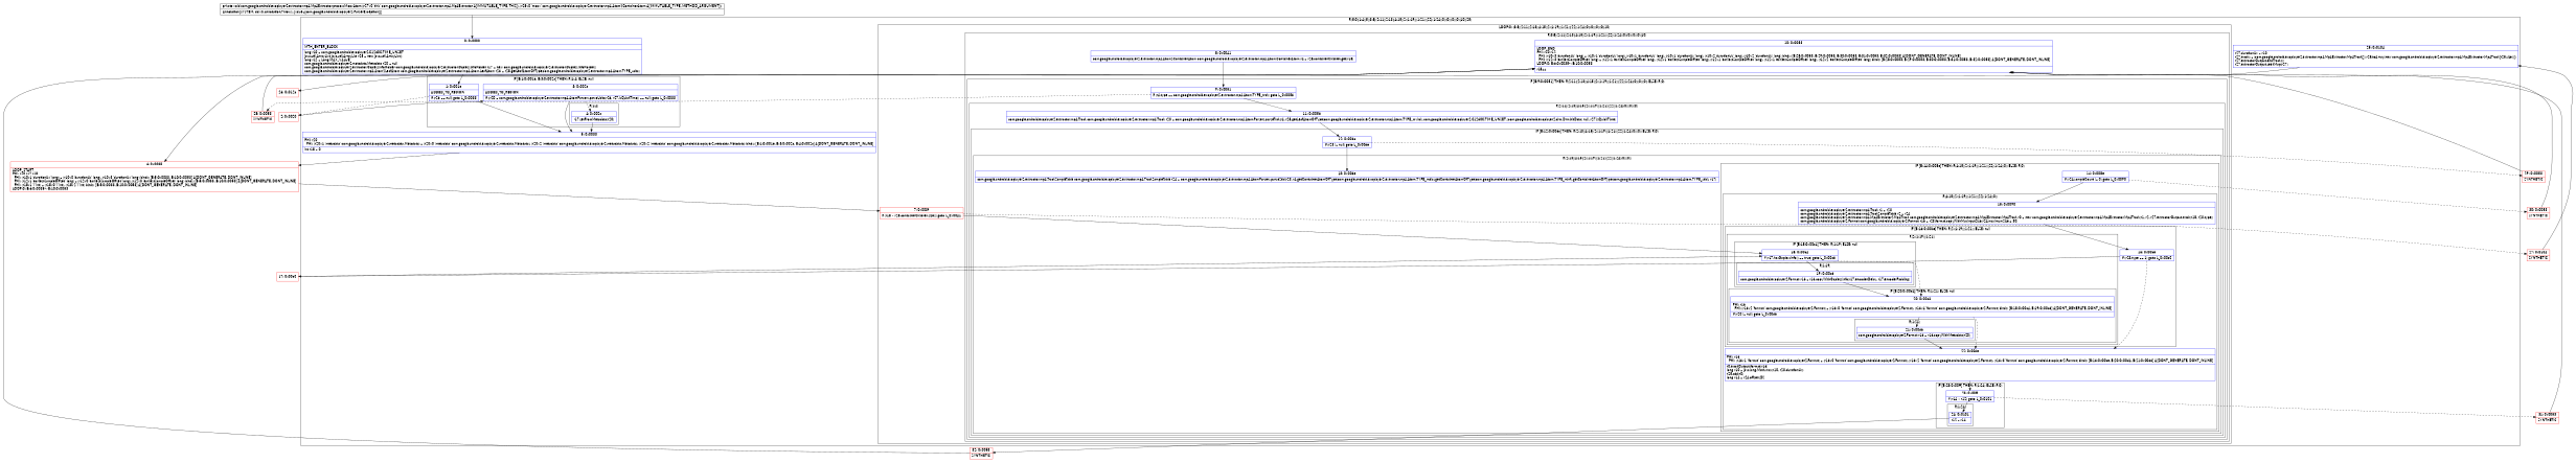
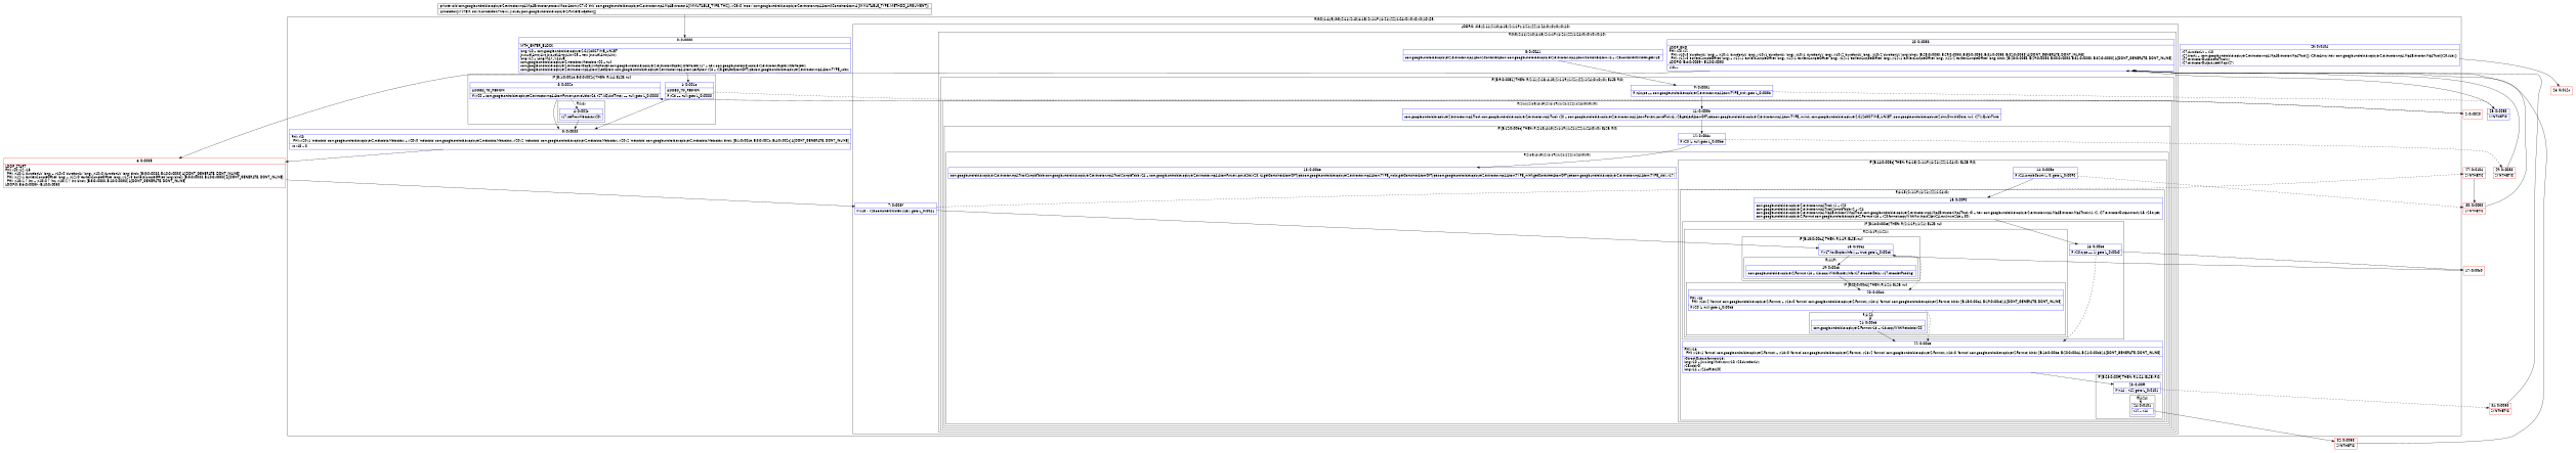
  digraph {
    fontname=Lato
    node [color=blue fontname=Lato shape=record]
    edge [fontname=Lato]
    n1 [label="{4\:\ 0x002c|r17.setFromMetadata(r20)\l}"]
    n2 [label="{1\:\ 0x001e|ADDED_TO_REGION\l|if (r26 == null) goto L_0x0033\l}"]
    n3 [label="{3\:\ 0x002a|ADDED_TO_REGION\l|if ((r20 = com.google.android.exoplayer2.extractor.mp4.AtomParsers.parseUdta(r26, r27.isQuickTime)) == null) goto L_0x0033\l}"]
    n4 [label="{19\:\ 0x00c6|com.google.android.exoplayer2.Format r16 = r16.copyWithGaplessInfo(r17.encoderDelay, r17.encoderPadding)\l}"]
    n5 [label="{18\:\ 0x00c4|if (r17.hasGaplessInfo() == true) goto L_0x00c6\l}"]
    n6 [label="{21\:\ 0x00d6|com.google.android.exoplayer2.Format r16 = r16.copyWithMetadata(r20)\l}"]
    n7 [label="{20\:\ 0x00d4|PHI: r16 \l  PHI: (r16v2 'format' com.google.android.exoplayer2.Format) = (r16v0 'format' com.google.android.exoplayer2.Format), (r16v4 'format' com.google.android.exoplayer2.Format) binds: [B:18:0x00c4, B:19:0x00c6] A[DONT_GENERATE, DONT_INLINE]\l|if (r20 != null) goto L_0x00d6\l}"]
    n8 [label="{16\:\ 0x00be|if (r23.type == 1) goto L_0x00c0\l}"]
    n9 [label="{24\:\ 0x0101|r12 = r14\l}"]
    n10 [label="{23\:\ 0x00ff|if (r14 \< r12) goto L_0x0101\l}"]
    n11 [label="{15\:\ 0x0090|com.google.android.exoplayer2.extractor.mp4.Track r1 = r23\lcom.google.android.exoplayer2.extractor.mp4.TrackSampleTable r2 = r24\lcom.google.android.exoplayer2.extractor.mp4.Mp4Extractor$Mp4Track com.google.android.exoplayer2.extractor.mp4.Mp4Extractor.Mp4Track r0 = new com.google.android.exoplayer2.extractor.mp4.Mp4Extractor.Mp4Track(r1, r2, r27.extractorOutput.track(r18, r23.type))\lcom.google.android.exoplayer2.Format com.google.android.exoplayer2.Format r16 = r23.format.copyWithMaxInputSize(r24.maximumSize + 30)\l}"]
    n12 [label="{22\:\ 0x00de|PHI: r16 \l  PHI: (r16v1 'format' com.google.android.exoplayer2.Format) = (r16v0 'format' com.google.android.exoplayer2.Format), (r16v2 'format' com.google.android.exoplayer2.Format), (r16v3 'format' com.google.android.exoplayer2.Format) binds: [B:16:0x00be, B:20:0x00d4, B:21:0x00d6] A[DONT_GENERATE, DONT_INLINE]\l|r0.trackOutput.format(r16)\llong r10 = java.lang.Math.max(r10, r23.durationUs)\lr25.add(r0)\llong r14 = r24.offsets[0]\l}"]
    n13 [label="{14\:\ 0x008e|if (r24.sampleCount != 0) goto L_0x0090\l}"]
    n14 [label="{13\:\ 0x006e|com.google.android.exoplayer2.extractor.mp4.TrackSampleTable com.google.android.exoplayer2.extractor.mp4.TrackSampleTable r24 = com.google.android.exoplayer2.extractor.mp4.AtomParsers.parseStbl(r23, r4.getContainerAtomOfType(com.google.android.exoplayer2.extractor.mp4.Atom.TYPE_mdia).getContainerAtomOfType(com.google.android.exoplayer2.extractor.mp4.Atom.TYPE_minf).getContainerAtomOfType(com.google.android.exoplayer2.extractor.mp4.Atom.TYPE_stbl), r17)\l}"]
    n15 [label="{12\:\ 0x006c|if (r23 != null) goto L_0x006e\l}"]
    n16 [label="{11\:\ 0x0056|com.google.android.exoplayer2.extractor.mp4.Track com.google.android.exoplayer2.extractor.mp4.Track r23 = com.google.android.exoplayer2.extractor.mp4.AtomParsers.parseTrak(r4, r28.getLeafAtomOfType(com.google.android.exoplayer2.extractor.mp4.Atom.TYPE_mvhd), com.google.android.exoplayer2.C1260C.TIME_UNSET, (com.google.android.exoplayer2.drm.DrmInitData) null, r27.isQuickTime)\l}"]
    n17 [label="{9\:\ 0x0051|if (r4.type == com.google.android.exoplayer2.extractor.mp4.Atom.TYPE_trak) goto L_0x0056\l}"]
    n18 [label="{8\:\ 0x0041|com.google.android.exoplayer2.extractor.mp4.Atom$ContainerAtom com.google.android.exoplayer2.extractor.mp4.Atom.ContainerAtom r4 = r28.containerChildren.get(r18)\l}"]
    n19 [label="{10\:\ 0x0053|LOOP_END\lPHI: r10 r12 \l  PHI: (r10v3 'durationUs' long) = (r10v1 'durationUs' long), (r10v1 'durationUs' long), (r10v1 'durationUs' long), (r10v2 'durationUs' long), (r10v2 'durationUs' long) binds: [B:28:0x0053, B:29:0x0053, B:30:0x0053, B:31:0x0053, B:32:0x0053] A[DONT_GENERATE, DONT_INLINE]\l  PHI: (r12v3 'earliestSampleOffset' long) = (r12v1 'earliestSampleOffset' long), (r12v1 'earliestSampleOffset' long), (r12v1 'earliestSampleOffset' long), (r12v1 'earliestSampleOffset' long), (r12v2 'earliestSampleOffset' long) binds: [B:28:0x0053, B:29:0x0053, B:30:0x0053, B:31:0x0053, B:32:0x0053] A[DONT_GENERATE, DONT_INLINE]\lLOOP:0: B:6:0x0035\-\>B:10:0x0053\l|r18++\l}"]
-   n20 [color=red label="{7\:\ 0x003f|if (r18 \< r28.containerChildren.size()) goto L_0x0041\l}"]
+   n20 [label="{7\:\ 0x003f|if (r18 \< r28.containerChildren.size()) goto L_0x0041\l}"]
    n21 [label="{0\:\ 0x0000|MTH_ENTER_BLOCK\l|long r10 = com.google.android.exoplayer2.C1260C.TIME_UNSET\ljava.util.ArrayList java.util.ArrayList r25 = new java.util.ArrayList()\llong r12 = Long.MAX_VALUE\lcom.google.android.exoplayer2.metadata.Metadata r20 = null\lcom.google.android.exoplayer2.extractor.GaplessInfoHolder com.google.android.exoplayer2.extractor.GaplessInfoHolder r17 = new com.google.android.exoplayer2.extractor.GaplessInfoHolder()\lcom.google.android.exoplayer2.extractor.mp4.Atom$LeafAtom com.google.android.exoplayer2.extractor.mp4.Atom.LeafAtom r26 = r28.getLeafAtomOfType(com.google.android.exoplayer2.extractor.mp4.Atom.TYPE_udta)\l}"]
    n22 [label="{5\:\ 0x0033|PHI: r20 \l  PHI: (r20v1 'metadata' com.google.android.exoplayer2.metadata.Metadata) = (r20v0 'metadata' com.google.android.exoplayer2.metadata.Metadata), (r20v2 'metadata' com.google.android.exoplayer2.metadata.Metadata), (r20v2 'metadata' com.google.android.exoplayer2.metadata.Metadata) binds: [B:1:0x001e, B:3:0x002a, B:4:0x002c] A[DONT_GENERATE, DONT_INLINE]\l|int r18 = 0\l}"]
    n23 [label="{25\:\ 0x0104|r27.durationUs = r10\lr27.tracks = (com.google.android.exoplayer2.extractor.mp4.Mp4Extractor.Mp4Track[]) r25.toArray(new com.google.android.exoplayer2.extractor.mp4.Mp4Extractor.Mp4Track[r25.size()])\lr27.extractorOutput.endTracks()\lr27.extractorOutput.seekMap(r27)\l}"]
    n24 [color=red label="{2\:\ 0x0020}"]
    n25 [color=red label="{17\:\ 0x00c0}"]
    n26 [color=red label="{32\:\ 0x0053|SYNTHETIC\l}"]
    n27 [color=red label="{31\:\ 0x0053|SYNTHETIC\l}"]
    n28 [color=red label="{30\:\ 0x0053|SYNTHETIC\l}"]
    n29 [color=red label="{29\:\ 0x0053|SYNTHETIC\l}"]
-   n30 [color=red label="{28\:\ 0x0053|SYNTHETIC\l}"]
+   n30 [label="{28\:\ 0x0053|SYNTHETIC\l}"]
    n31 [color=red label="{6\:\ 0x0035|LOOP_START\lPHI: r10 r12 r18 \l  PHI: (r10v1 'durationUs' long) = (r10v0 'durationUs' long), (r10v3 'durationUs' long) binds: [B:5:0x0033, B:10:0x0053] A[DONT_GENERATE, DONT_INLINE]\l  PHI: (r12v1 'earliestSampleOffset' long) = (r12v0 'earliestSampleOffset' long), (r12v3 'earliestSampleOffset' long) binds: [B:5:0x0033, B:10:0x0053] A[DONT_GENERATE, DONT_INLINE]\l  PHI: (r18v1 'i' int) = (r18v0 'i' int), (r18v2 'i' int) binds: [B:5:0x0033, B:10:0x0053] A[DONT_GENERATE, DONT_INLINE]\lLOOP:0: B:6:0x0035\-\>B:10:0x0053\l}"]
    n32 [color=red label="{27\:\ 0x0104|SYNTHETIC\l}"]
    n33 [color=red label="{26\:\ 0x012a}"]
    n34 [label="{private void com.google.android.exoplayer2.extractor.mp4.Mp4Extractor.processMoovAtom((r27v0 'this' com.google.android.exoplayer2.extractor.mp4.Mp4Extractor A[IMMUTABLE_TYPE, THIS]), (r28v0 'moov' com.google.android.exoplayer2.extractor.mp4.Atom$ContainerAtom A[IMMUTABLE_TYPE, METHOD_ARGUMENT]))  | Annotation[SYSTEM, dalvik.annotation.Throws, \{value=[com.google.android.exoplayer2.ParserException]\}]\l}" color=""]
    subgraph cluster_1 {
      label="R(5:0|(1:4)|5|(3:8|(2:11|(2:13|(4:15|(2:(1:19)|(1:21))|22|(1:24)(0))(0))(0))(0)|10)|25)"
      n21
      n22
      n23
      subgraph cluster_2 {
        label="IF [B:1:0x001e, B:3:0x002a] THEN: R(1:4) ELSE: null"
        n2
        n3
        subgraph cluster_3 {
          label="R(1:4)"
          n1
        }
      }
      subgraph cluster_4 {
        label="LOOP:0: (3:8|(2:11|(2:13|(4:15|(2:(1:19)|(1:21))|22|(1:24)(0))(0))(0))(0)|10)"
        n20
        subgraph cluster_5 {
          label="R(3:8|(2:11|(2:13|(4:15|(2:(1:19)|(1:21))|22|(1:24)(0))(0))(0))(0)|10)"
          n18
          n19
          subgraph cluster_6 {
            label="IF [B:9:0x0051] THEN: R(2:11|(2:13|(4:15|(2:(1:19)|(1:21))|22|(1:24)(0))(0))(0)) ELSE: R(0)"
            n17
            subgraph cluster_7 {
              label="R(2:11|(2:13|(4:15|(2:(1:19)|(1:21))|22|(1:24)(0))(0))(0))"
              n16
              subgraph cluster_8 {
                label="IF [B:12:0x006c] THEN: R(2:13|(4:15|(2:(1:19)|(1:21))|22|(1:24)(0))(0)) ELSE: R(0)"
                n15
                subgraph cluster_9 {
                  label="R(2:13|(4:15|(2:(1:19)|(1:21))|22|(1:24)(0))(0))"
                  n14
                  subgraph cluster_10 {
                    label="IF [B:14:0x008e] THEN: R(4:15|(2:(1:19)|(1:21))|22|(1:24)(0)) ELSE: R(0)"
                    n13
                    subgraph cluster_11 {
                      label="R(4:15|(2:(1:19)|(1:21))|22|(1:24)(0))"
                      n11
                      n12
                      subgraph cluster_12 {
                        label="IF [B:16:0x00be] THEN: R(2:(1:19)|(1:21)) ELSE: null"
                        n8
                        subgraph cluster_13 {
                          label="R(2:(1:19)|(1:21))"
                          subgraph cluster_14 {
                            label="IF [B:18:0x00c4] THEN: R(1:19) ELSE: null"
                            n5
                            subgraph cluster_15 {
                              label="R(1:19)"
                              n4
                            }
                          }
                          subgraph cluster_16 {
                            label="IF [B:20:0x00d4] THEN: R(1:21) ELSE: null"
                            n7
                            subgraph cluster_17 {
                              label="R(1:21)"
                              n6
                            }
                          }
                        }
                      }
                      subgraph cluster_18 {
                        label="IF [B:23:0x00ff] THEN: R(1:24) ELSE: R(0)"
                        n10
                        subgraph cluster_19 {
                          label="R(1:24)"
                          n9
                        }
                        subgraph cluster_20 {
                          label="R(0)"
                        }
                      }
                    }
                    subgraph cluster_21 {
                      label="R(0)"
                    }
                  }
                }
                subgraph cluster_22 {
                  label="R(0)"
                }
              }
            }
            subgraph cluster_23 {
              label="R(0)"
            }
          }
        }
      }
    }
    n1 -> n22
    n2 -> n22
    n2 -> n24 [style=dashed]
    n3 -> n1 [style=dashed]
    n3 -> n22
    n4 -> n7
    n5 -> n4
    n5 -> n7 [style=dashed]
    n6 -> n12
    n7 -> n6
    n7 -> n12 [style=dashed]
    n8 -> n12 [style=dashed]
    n8 -> n25
    n9 -> n26
    n10 -> n9
    n10 -> n27 [style=dashed]
    n11 -> n8
    n12 -> n10
    n13 -> n11
    n13 -> n28 [style=dashed]
    n15 -> n14
    n15 -> n29 [style=dashed]
    n16 -> n15
    n17 -> n16
    n17 -> n30 [style=dashed]
    n18 -> n17
    n19 -> n31
    n20 -> n5
    n20 -> n32 [style=dashed]
    n21 -> n2
    n22 -> n31
    n23 -> n33
    n24 -> n3
    n25 -> n5
    n26 -> n19
    n27 -> n19
    n28 -> n19
    n29 -> n19
    n30 -> n19
    n31 -> n20
-   n32 -> n23
+   n32 -> n28
    n34 -> n21
  }
